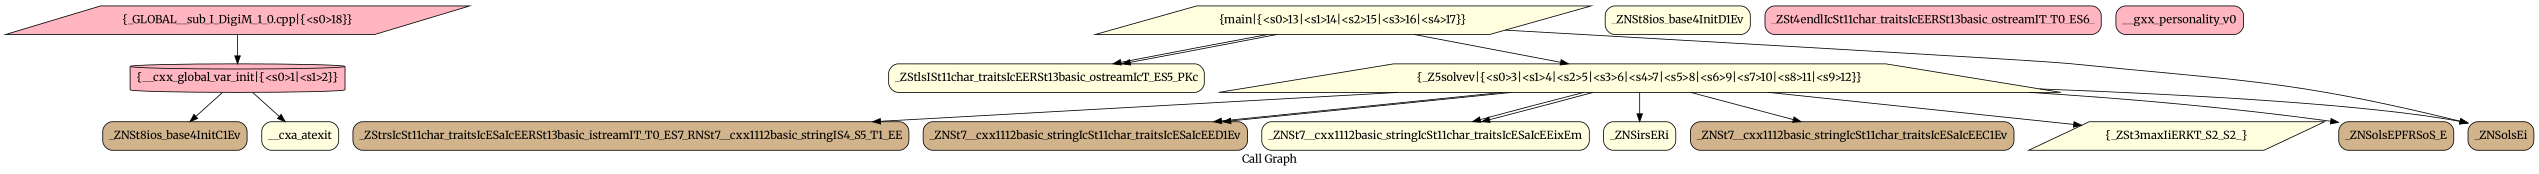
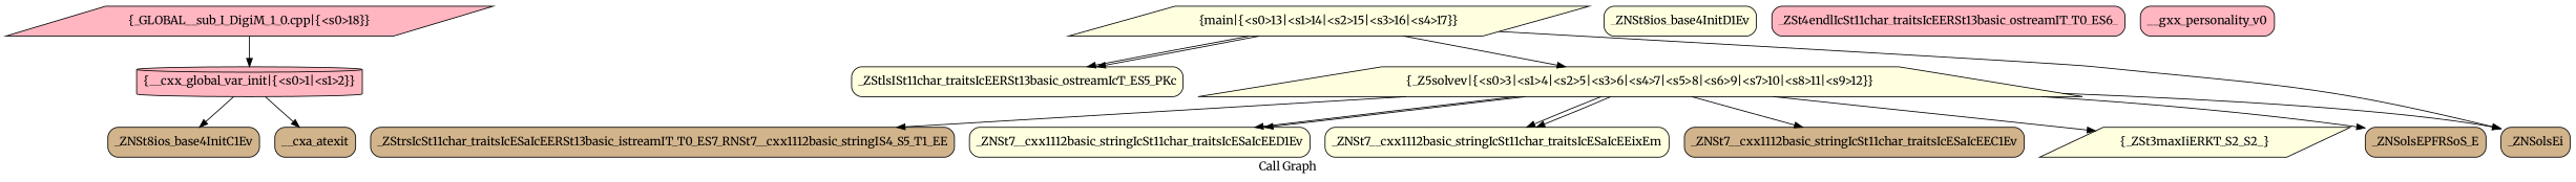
  digraph {
    fontname=Merriweather
    label="Call Graph"
    node [fillcolor=lightyellow fontname=Merriweather shape=Mrecord style=filled]
    edge [color=black fontname=Merriweather tailport=s0]
    n1 [fillcolor=lightpink label="{__cxx_global_var_init|{<s0>1|<s1>2}}" shape=cylinder]
    n2 [fillcolor=tan label="{_ZNSt8ios_base4InitC1Ev}"]
-   n3 [label="{__cxa_atexit}"]
+   n3 [fillcolor=tan label="{__cxa_atexit}"]
    n4 [fillcolor=tan label="{_ZStrsIcSt11char_traitsIcESaIcEERSt13basic_istreamIT_T0_ES7_RNSt7__cxx1112basic_stringIS4_S5_T1_EE}"]
-   n5 [fillcolor=tan label="{_ZNSt7__cxx1112basic_stringIcSt11char_traitsIcESaIcEED1Ev}"]
+   n5 [label="{_ZNSt7__cxx1112basic_stringIcSt11char_traitsIcESaIcEED1Ev}"]
    n6 [label="{_ZNSt8ios_base4InitD1Ev}"]
    n7 [label="{_ZNSt7__cxx1112basic_stringIcSt11char_traitsIcESaIcEEixEm}"]
    n8 [label="{_ZStlsISt11char_traitsIcEERSt13basic_ostreamIcT_ES5_PKc}"]
    n9 [label="{_Z5solvev|{<s0>3|<s1>4|<s2>5|<s3>6|<s4>7|<s5>8|<s6>9|<s7>10|<s8>11|<s9>12}}" shape=trapezium]
-   n10 [label="{_ZNSirsERi}"]
    n11 [fillcolor=tan label="{_ZNSt7__cxx1112basic_stringIcSt11char_traitsIcESaIcEEC1Ev}"]
    n12 [label="{_ZSt3maxIiERKT_S2_S2_}" shape=parallelogram]
    n13 [fillcolor=tan label="{_ZNSolsEi}"]
    n14 [fillcolor=tan label="{_ZNSolsEPFRSoS_E}"]
    n15 [fillcolor=lightpink label="{_ZSt4endlIcSt11char_traitsIcEERSt13basic_ostreamIT_T0_ES6_}"]
    n16 [fillcolor=lightpink label="{__gxx_personality_v0}"]
    n17 [label="{main|{<s0>13|<s1>14|<s2>15|<s3>16|<s4>17}}" shape=parallelogram]
    n18 [fillcolor=lightpink label="{_GLOBAL__sub_I_DigiM_1_0.cpp|{<s0>18}}" shape=parallelogram]
    n1 -> n2
    n1 -> n3 [tailport=s1]
    n9 -> n4 [tailport=s2]
    n9 -> n5 [tailport=s5]
    n9 -> n5 [tailport=s9]
    n9 -> n7 [tailport=s3]
    n9 -> n7 [tailport=s4]
-   n9 -> n10
    n9 -> n11 [tailport=s1]
    n9 -> n12 [tailport=s6]
    n9 -> n13 [tailport=s7]
    n9 -> n14 [tailport=s8]
    n17 -> n8 [tailport=s1]
    n17 -> n8 [tailport=s3]
    n17 -> n9 [tailport=s4]
    n17 -> n13 [tailport=s2]
    n18 -> n1
  }
